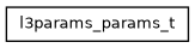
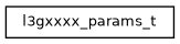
  digraph {
    rankdir=TB
-   n1 [color=black fillcolor=white fontname=Helvetica fontsize=10 height=0.2 label=l3params_params_t shape=record style=filled width=0.4]
+   n1 [color=black fillcolor=white fontname=Helvetica fontsize=10 height=0.2 label=l3gxxxx_params_t shape=record style=filled width=0.4]
  }
